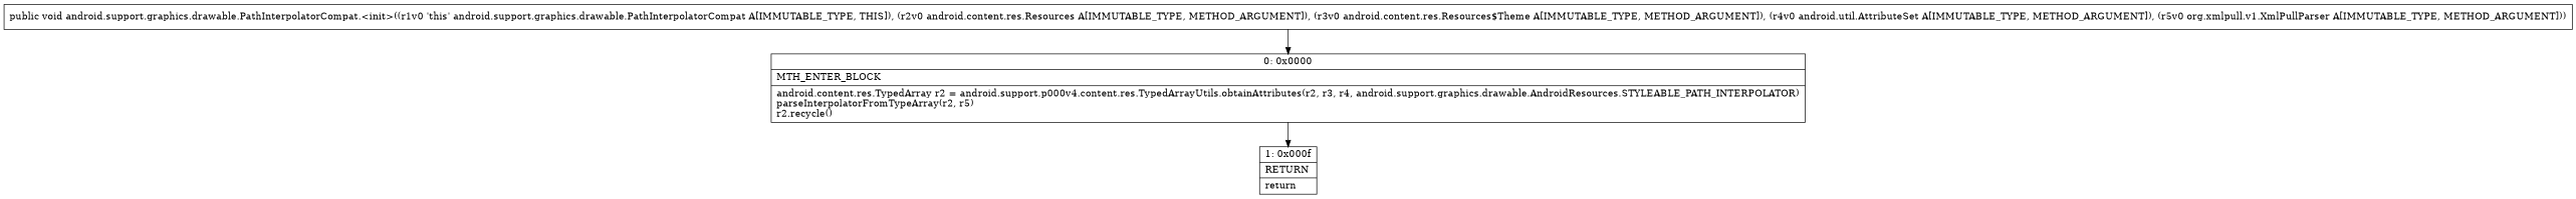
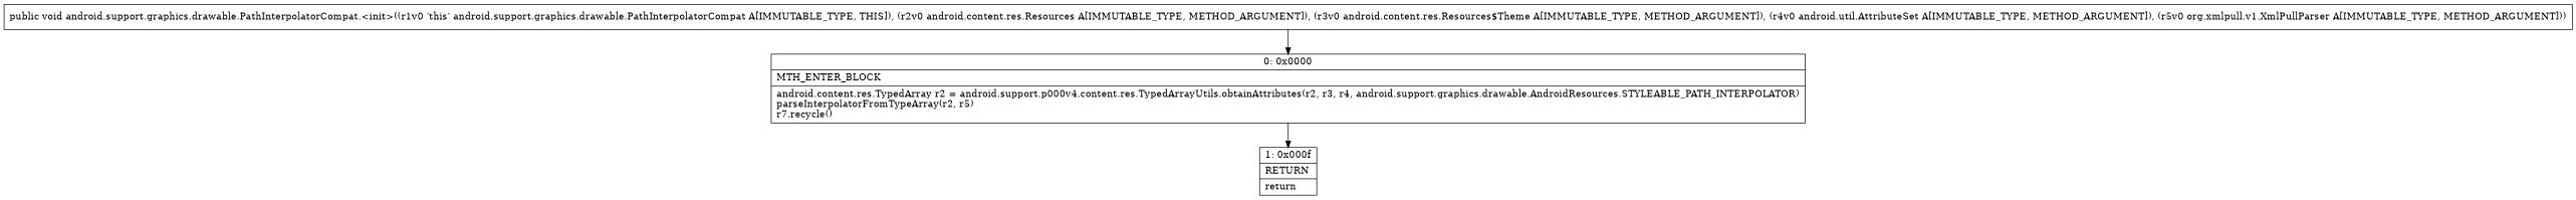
  digraph {
    node [shape=record]
-   n1 [label="{0\:\ 0x0000|MTH_ENTER_BLOCK\l|android.content.res.TypedArray r2 = android.support.p000v4.content.res.TypedArrayUtils.obtainAttributes(r2, r3, r4, android.support.graphics.drawable.AndroidResources.STYLEABLE_PATH_INTERPOLATOR)\lparseInterpolatorFromTypeArray(r2, r5)\lr2.recycle()\l}"]
+   n1 [label="{0\:\ 0x0000|MTH_ENTER_BLOCK\l|android.content.res.TypedArray r2 = android.support.p000v4.content.res.TypedArrayUtils.obtainAttributes(r2, r3, r4, android.support.graphics.drawable.AndroidResources.STYLEABLE_PATH_INTERPOLATOR)\lparseInterpolatorFromTypeArray(r2, r5)\lr7.recycle()\l}"]
    n2 [label="{1\:\ 0x000f|RETURN\l|return\l}"]
    n3 [label="{public void android.support.graphics.drawable.PathInterpolatorCompat.\<init\>((r1v0 'this' android.support.graphics.drawable.PathInterpolatorCompat A[IMMUTABLE_TYPE, THIS]), (r2v0 android.content.res.Resources A[IMMUTABLE_TYPE, METHOD_ARGUMENT]), (r3v0 android.content.res.Resources$Theme A[IMMUTABLE_TYPE, METHOD_ARGUMENT]), (r4v0 android.util.AttributeSet A[IMMUTABLE_TYPE, METHOD_ARGUMENT]), (r5v0 org.xmlpull.v1.XmlPullParser A[IMMUTABLE_TYPE, METHOD_ARGUMENT])) }"]
    n1 -> n2
    n3 -> n1
  }
